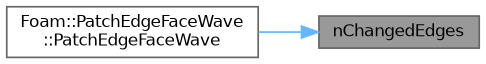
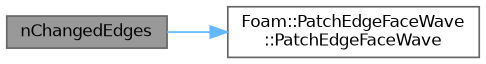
  digraph {
    rankdir=RL
    node [fontname=Helvetica fontsize=10 shape=box style=filled]
    n1 [color=gray40 fillcolor=grey60 fontcolor=black height=0.2 label=nChangedEdges width=0.4]
    n2 [color=grey40 fillcolor=white height=0.2 label="Foam::PatchEdgeFaceWave\l::PatchEdgeFaceWave" width=0.4]
-   n1 -> n2 [color=steelblue1 dir=back fontname=Helvetica fontsize=10 labelfontname=Helvetica labelfontsize=10 style=solid]
+   n2 -> n1 [color=steelblue1 dir=back fontname=Helvetica fontsize=10 labelfontname=Helvetica labelfontsize=10 style=solid]
  }
